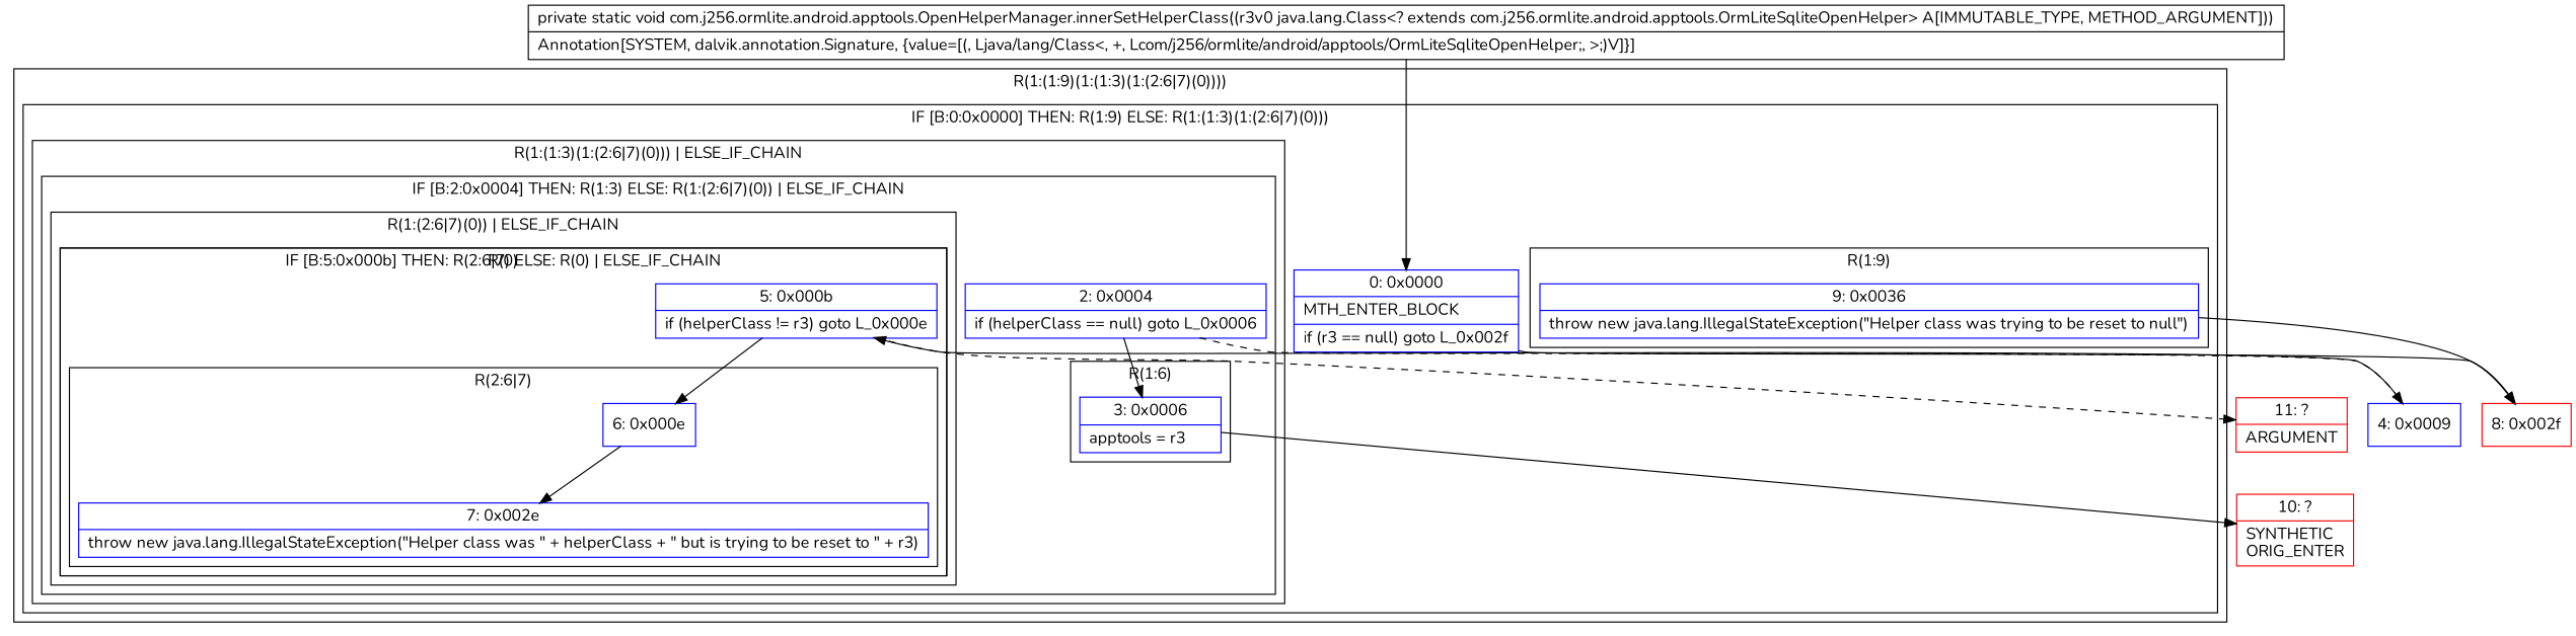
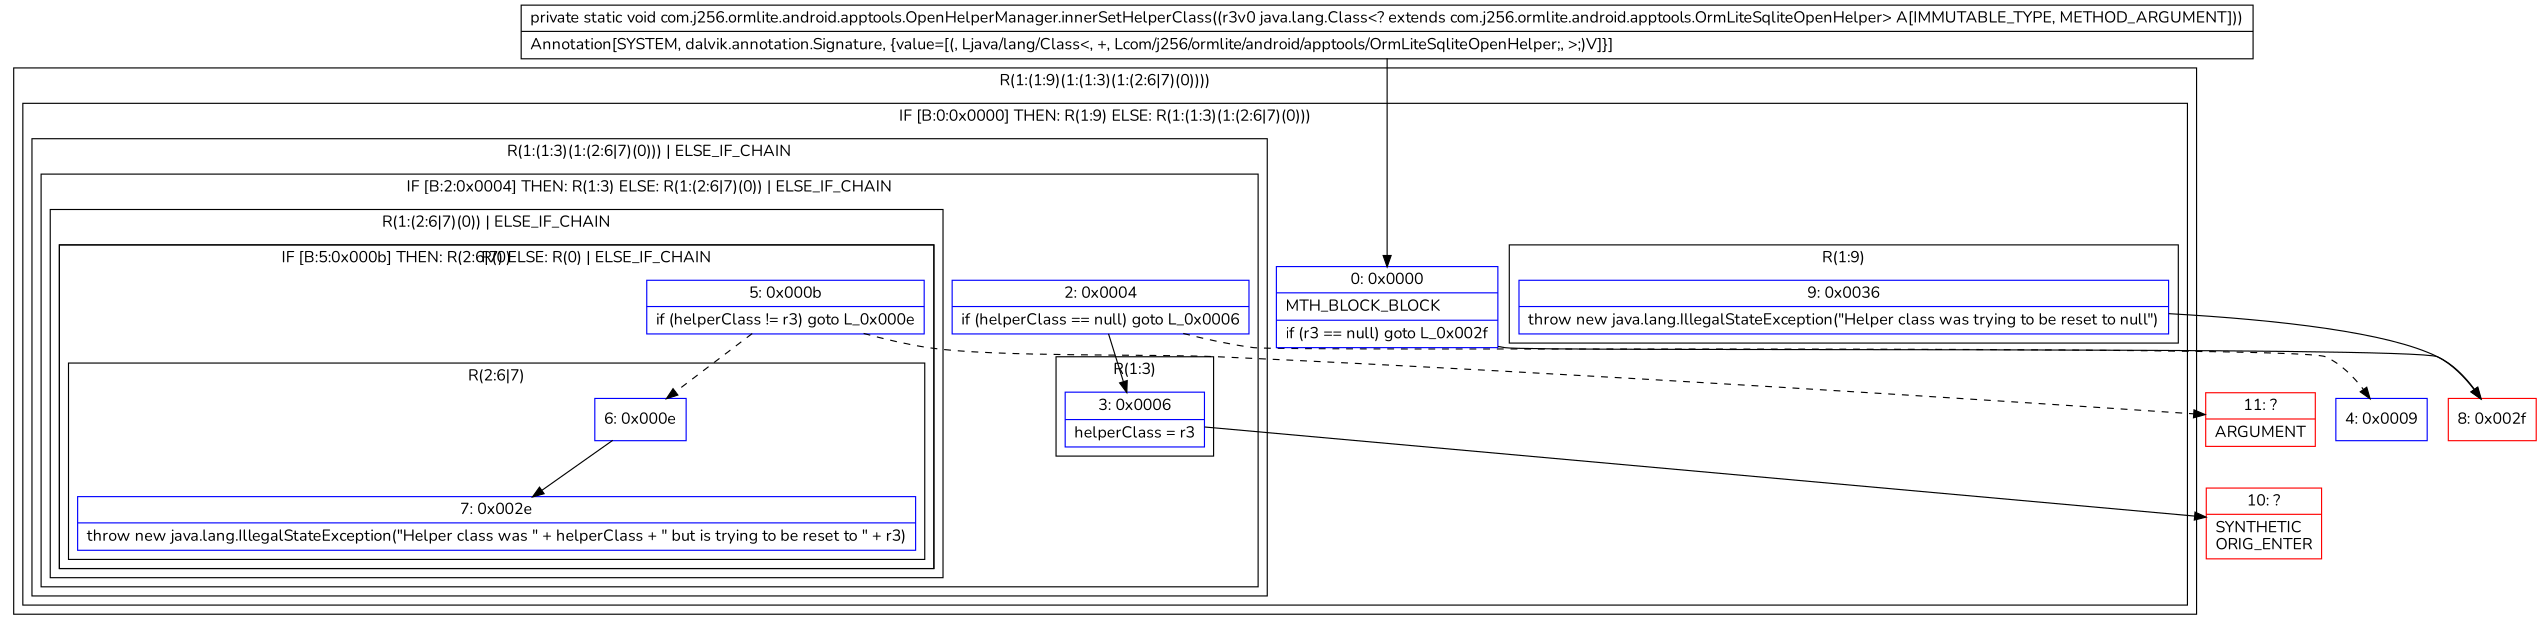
  digraph {
    fontname=Nunito
    node [color=blue fontname=Nunito shape=record]
    edge [fontname=Nunito]
    n1 [label="{9\:\ 0x0036|throw new java.lang.IllegalStateException(\"Helper class was trying to be reset to null\")\l}"]
-   n2 [label="{3\:\ 0x0006|apptools = r3\l}"]
+   n2 [label="{3\:\ 0x0006|helperClass = r3\l}"]
    n3 [label="{6\:\ 0x000e}"]
    n4 [label="{7\:\ 0x002e|throw new java.lang.IllegalStateException(\"Helper class was \" + helperClass + \" but is trying to be reset to \" + r3)\l}"]
    n5 [label="{5\:\ 0x000b|if (helperClass != r3) goto L_0x000e\l}"]
    n6 [label="{2\:\ 0x0004|if (helperClass == null) goto L_0x0006\l}"]
-   n7 [label="{0\:\ 0x0000|MTH_ENTER_BLOCK\l|if (r3 == null) goto L_0x002f\l}"]
+   n7 [label="{0\:\ 0x0000|MTH_BLOCK_BLOCK\l|if (r3 == null) goto L_0x002f\l}"]
    n8 [color=red label="{8\:\ 0x002f}"]
    n9 [color=red label="{10\:\ ?|SYNTHETIC\lORIG_ENTER\l}"]
    n10 [color=red label="{11\:\ ?|ARGUMENT\l}"]
    n11 [label="{4\:\ 0x0009}"]
    n12 [label="{private static void com.j256.ormlite.android.apptools.OpenHelperManager.innerSetHelperClass((r3v0 java.lang.Class\<? extends com.j256.ormlite.android.apptools.OrmLiteSqliteOpenHelper\> A[IMMUTABLE_TYPE, METHOD_ARGUMENT]))  | Annotation[SYSTEM, dalvik.annotation.Signature, \{value=[(, Ljava\/lang\/Class\<, +, Lcom\/j256\/ormlite\/android\/apptools\/OrmLiteSqliteOpenHelper;, \>;)V]\}]\l}" color=""]
    subgraph cluster_1 {
      label="R(1:(1:9)(1:(1:3)(1:(2:6|7)(0))))"
      subgraph cluster_2 {
        label="IF [B:0:0x0000] THEN: R(1:9) ELSE: R(1:(1:3)(1:(2:6|7)(0)))"
        n7
        subgraph cluster_3 {
          label="R(1:9)"
          n1
        }
        subgraph cluster_4 {
          label="R(1:(1:3)(1:(2:6|7)(0))) | ELSE_IF_CHAIN\l"
          subgraph cluster_5 {
            label="IF [B:2:0x0004] THEN: R(1:3) ELSE: R(1:(2:6|7)(0)) | ELSE_IF_CHAIN\l"
            n6
            subgraph cluster_6 {
-             label="R(1:6)"
+             label="R(1:3)"
              n2
            }
            subgraph cluster_7 {
              label="R(1:(2:6|7)(0)) | ELSE_IF_CHAIN\l"
              subgraph cluster_8 {
                label="IF [B:5:0x000b] THEN: R(2:6|7) ELSE: R(0) | ELSE_IF_CHAIN\l"
                n5
                subgraph cluster_9 {
                  label="R(2:6|7)"
                  n3
                  n4
                }
                subgraph cluster_10 {
                  label="R(0)"
                }
              }
            }
          }
        }
      }
    }
    n1 -> n8
    n2 -> n9
    n3 -> n4
-   n5 -> n3
+   n5 -> n3 [style=dashed]
    n5 -> n10 [style=dashed]
    n6 -> n2
    n6 -> n11 [style=dashed]
    n7 -> n8
-   n11 -> n5
    n12 -> n7
  }
